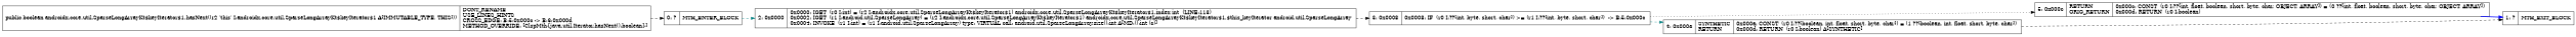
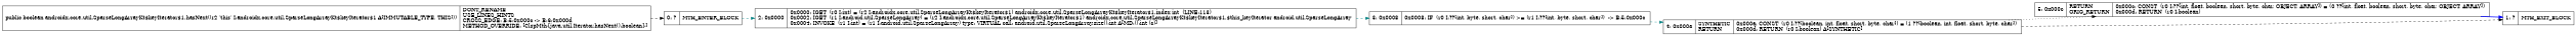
  digraph {
    rankdir=LR
    node [shape=record]
    edge [color=teal style=dashed]
    n1 [label="{0\:\ ?|MTH_ENTER_BLOCK\l}"]
    n2 [label="{2\:\ 0x0000|0x0000: IGET  (r0 I:int) = (r2 I:androidx.core.util.SparseLongArrayKt$keyIterator$1) androidx.core.util.SparseLongArrayKt$keyIterator$1.index int  (LINE:113)\l0x0002: IGET  (r1 I:android.util.SparseLongArray) = (r2 I:androidx.core.util.SparseLongArrayKt$keyIterator$1) androidx.core.util.SparseLongArrayKt$keyIterator$1.$this_keyIterator android.util.SparseLongArray \l0x0004: INVOKE  (r1 I:int) = (r1 I:android.util.SparseLongArray) type: VIRTUAL call: android.util.SparseLongArray.size():int A[MD:():int (c)]\l}"]
    n3 [label="{3\:\ 0x0008|0x0008: IF  (r0 I:??[int, byte, short, char]) \>= (r1 I:??[int, byte, short, char])  \-\> B:5:0x000c \l}"]
    n4 [label="{4\:\ 0x000a|SYNTHETIC\lRETURN\l|0x000a: CONST  (r0 I:??[boolean, int, float, short, byte, char]) = (1 ??[boolean, int, float, short, byte, char]) \l0x000d: RETURN  (r0 I:boolean) A[SYNTHETIC]\l}"]
    n5 [label="{5\:\ 0x000c|RETURN\lORIG_RETURN\l|0x000c: CONST  (r0 I:??[int, float, boolean, short, byte, char, OBJECT, ARRAY]) = (0 ??[int, float, boolean, short, byte, char, OBJECT, ARRAY]) \l0x000d: RETURN  (r0 I:boolean) \l}"]
    n6 [label="{1\:\ ?|MTH_EXIT_BLOCK\l}"]
    n7 [label="{public boolean androidx.core.util.SparseLongArrayKt$keyIterator$1.hasNext((r2 'this' I:androidx.core.util.SparseLongArrayKt$keyIterator$1 A[IMMUTABLE_TYPE, THIS]))  | DONT_RENAME\lUSE_LINES_HINTS\lCROSS_EDGE: B:5:0x000c \-\> B:6:0x000d\lMETHOD_OVERRIDE: [ClspMth\{java.util.Iterator.hasNext():boolean\}]\l}"]
    n1 -> n2
-   n2 -> n3 [color=black]
+   n2 -> n3
    n3 -> n4
-   n3 -> n5 [color=black style=dotted]
+   n4 -> n5 [color=black style=dotted]
    n4 -> n6 [color=black]
    n5 -> n6 [color=blue style=bold]
    n7 -> n1 [color=black]
  }
